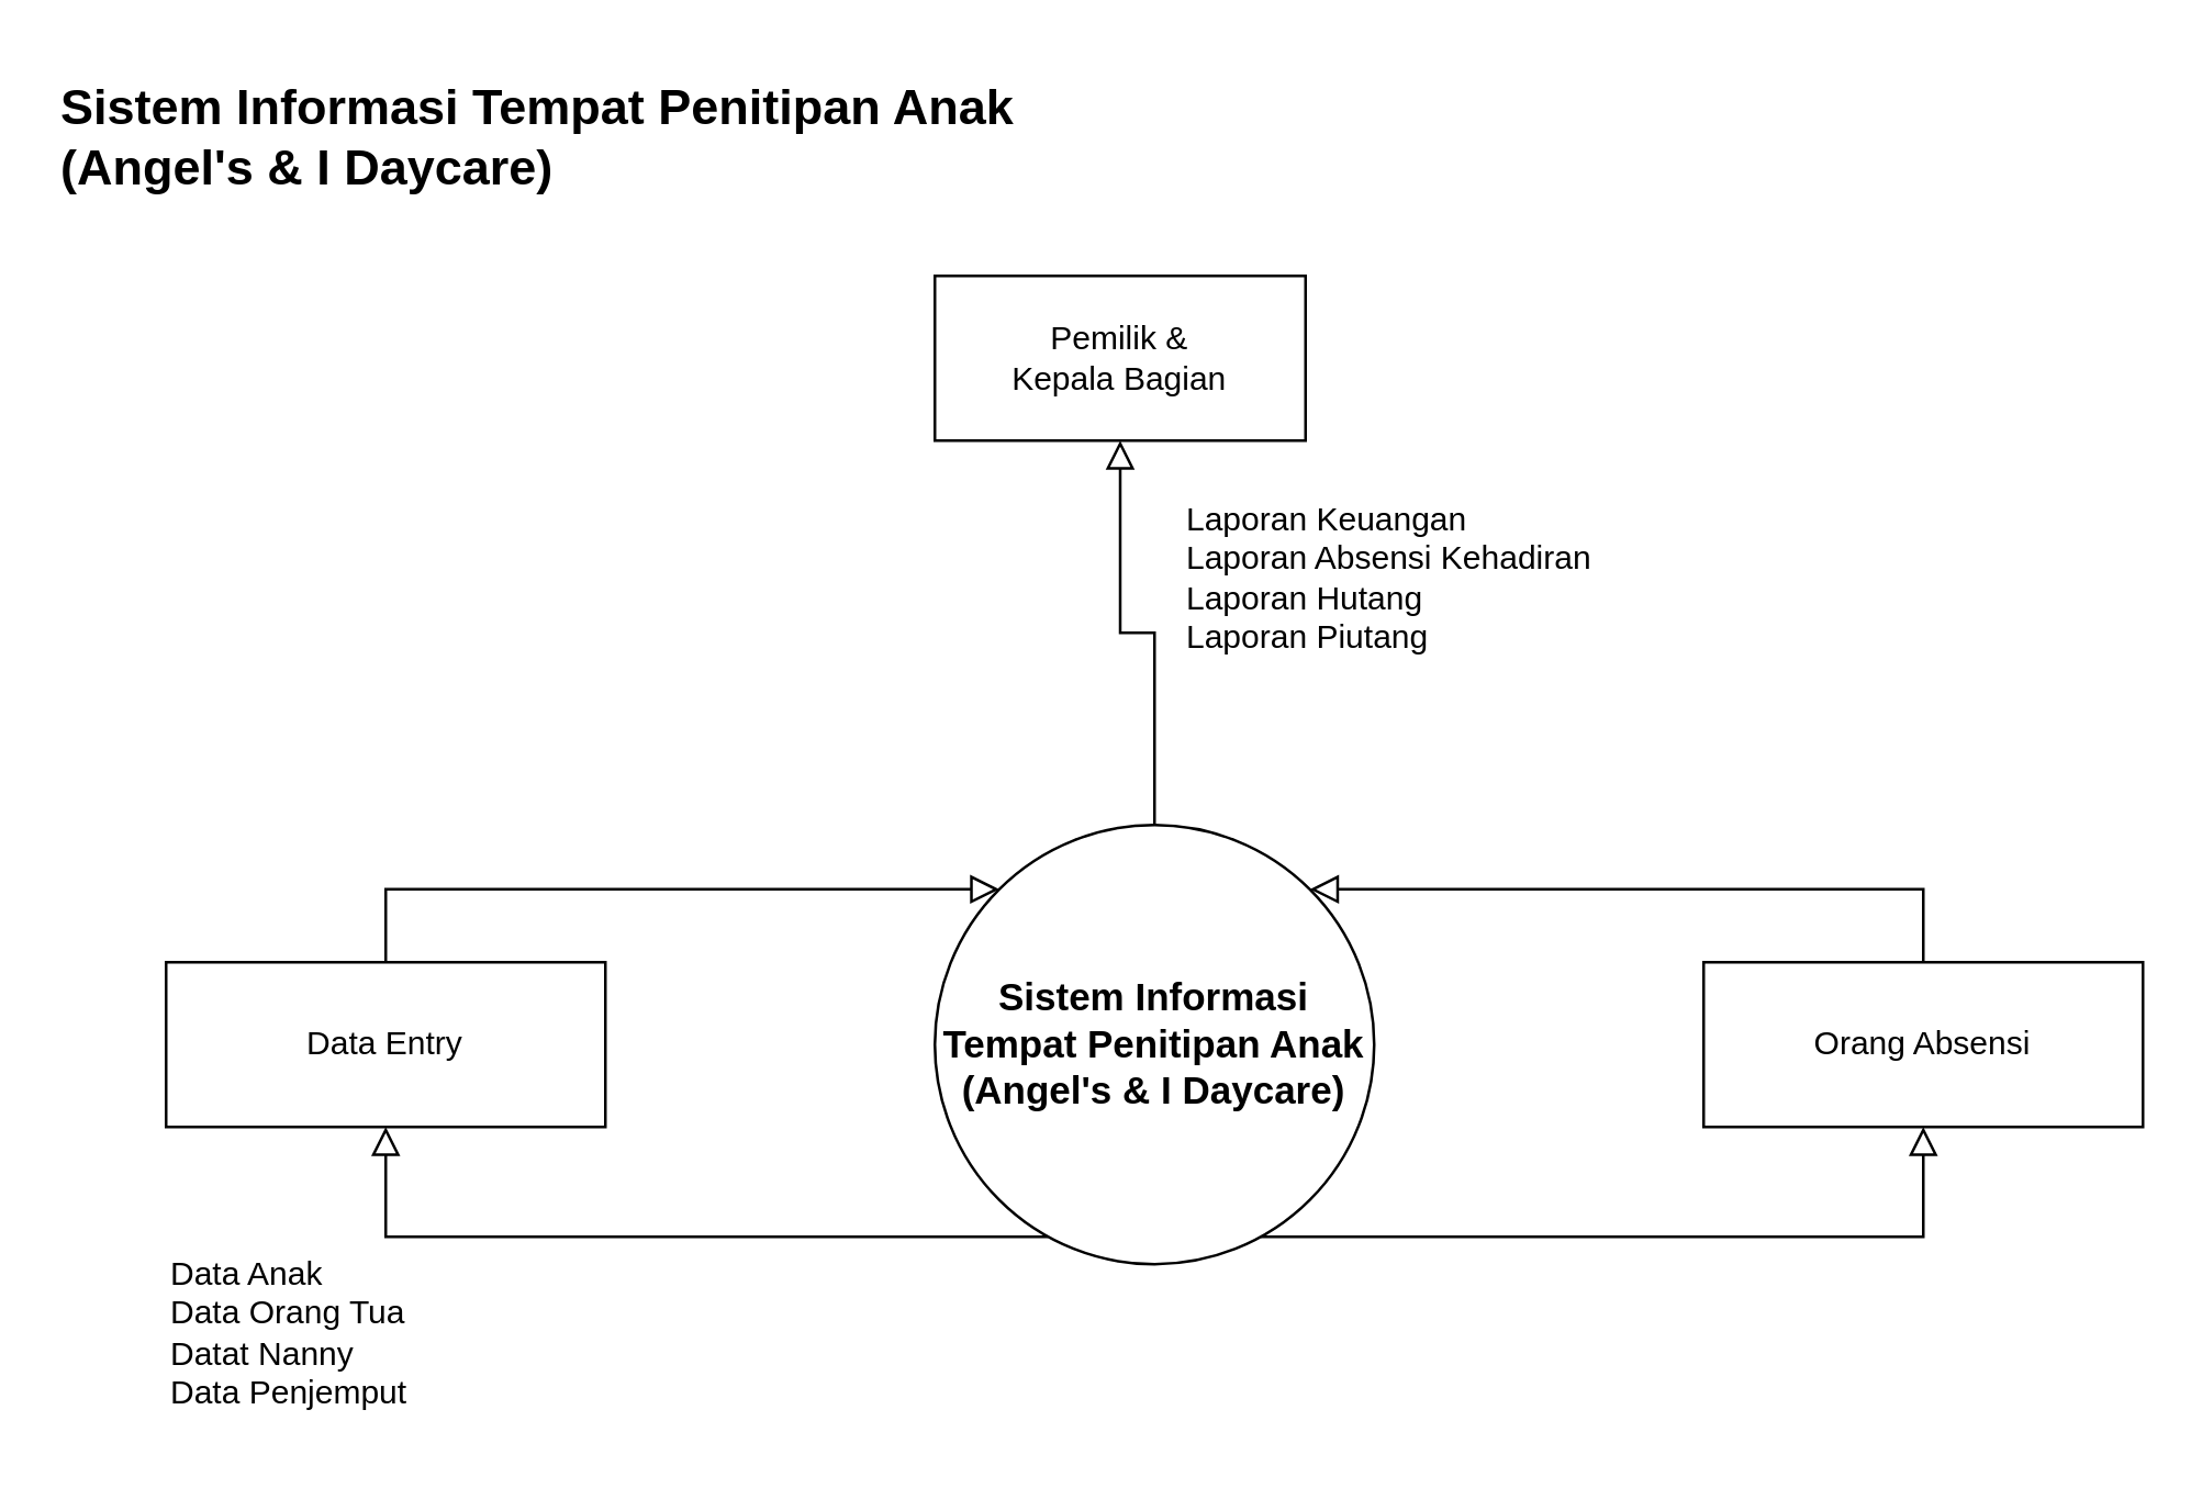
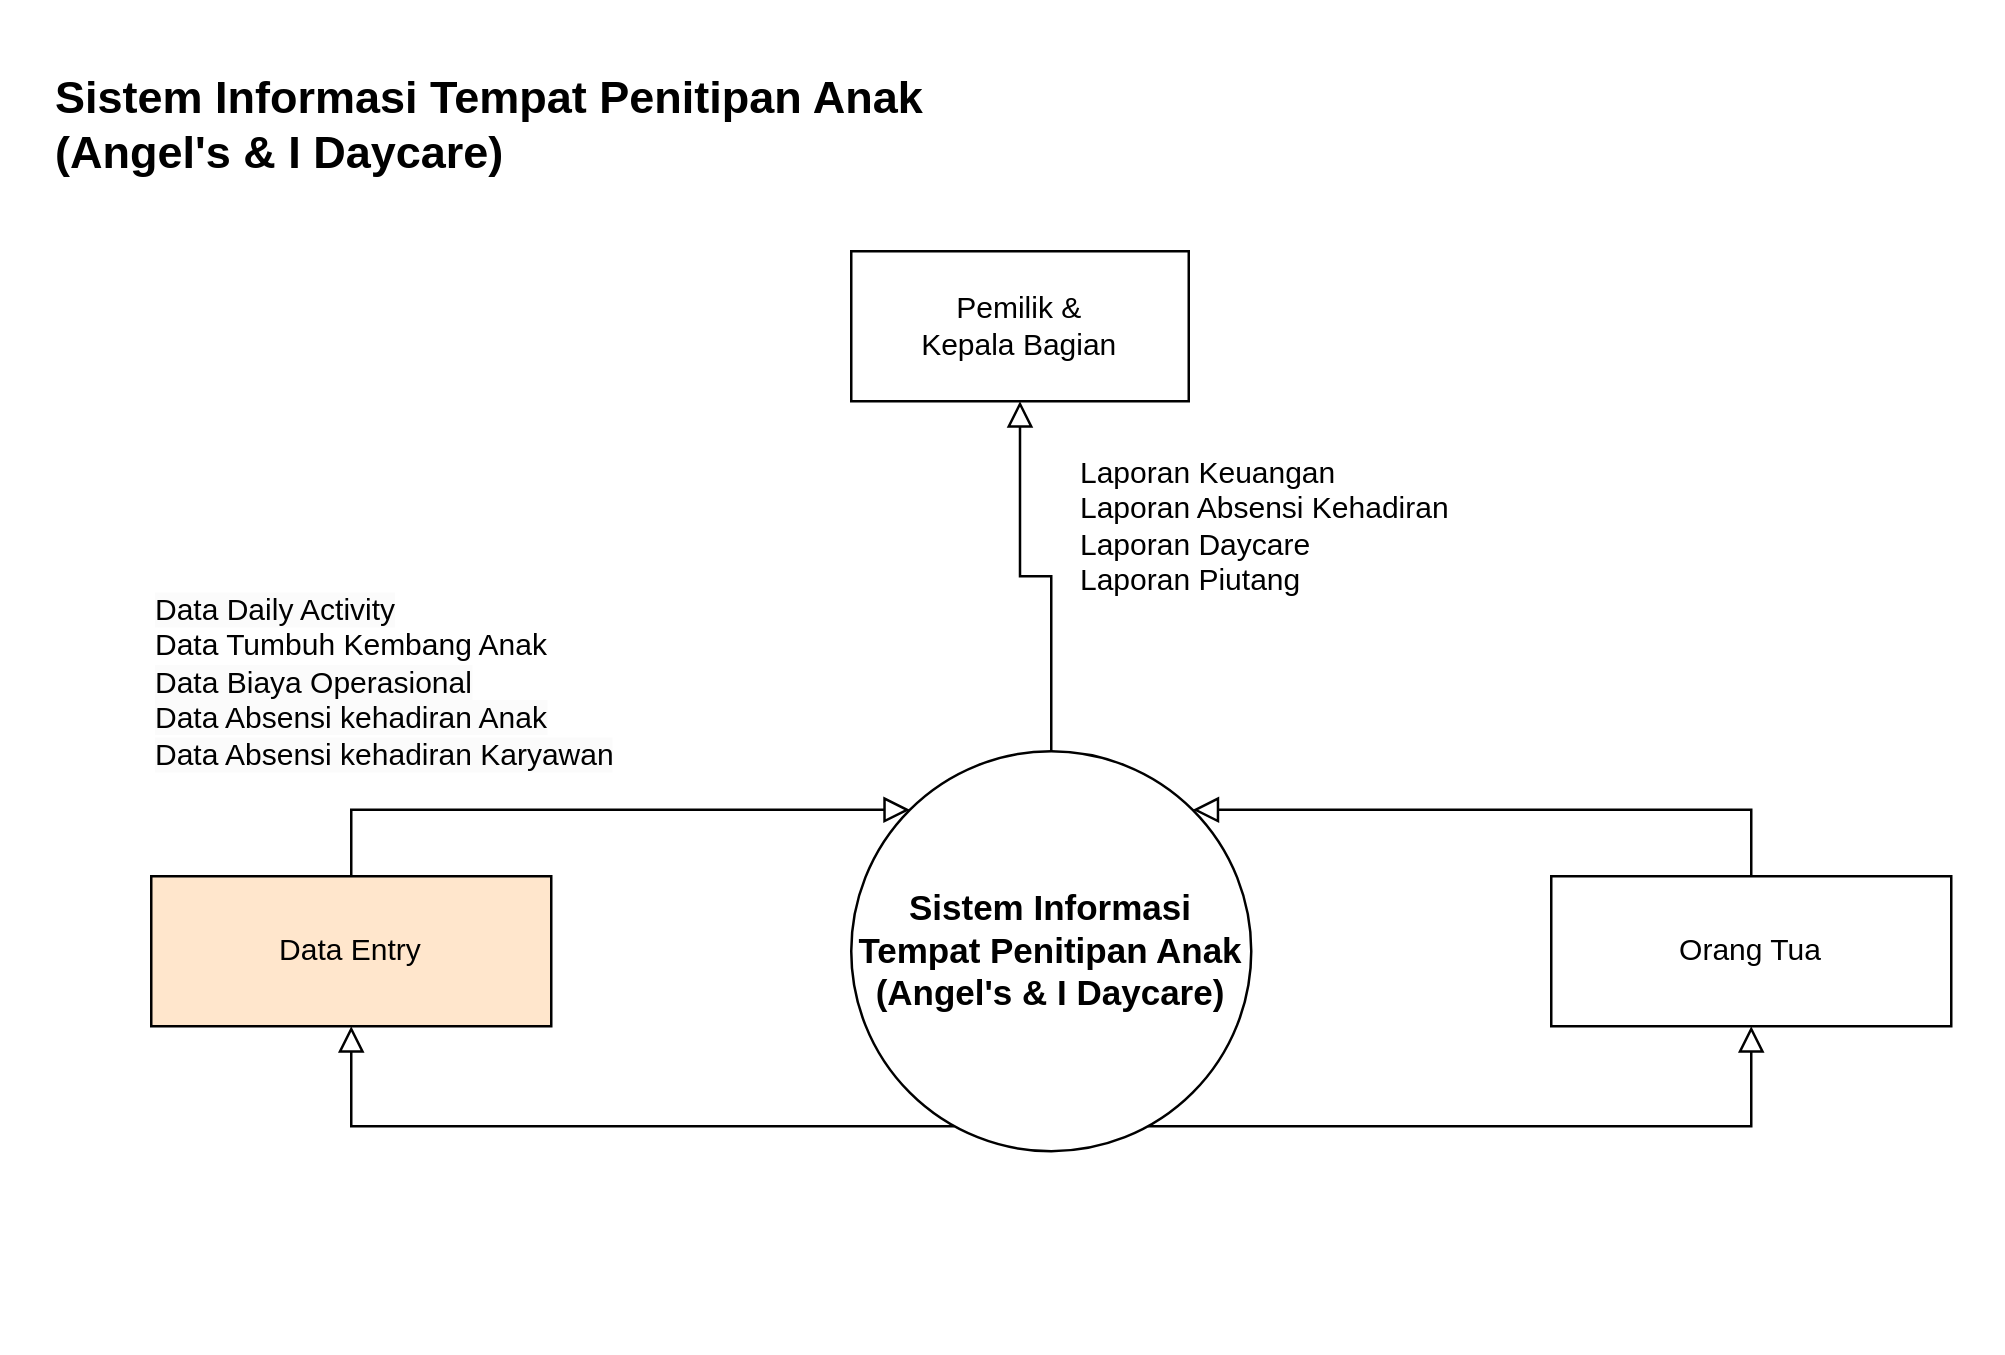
  <mxCell id="0" />
  <mxCell id="1" parent="0" />
  <mxCell id="2" value="&lt;font style=&quot;font-size: 14px;&quot;&gt;&lt;b&gt;Sistem Informasi &lt;br&gt;Tempat Penitipan Anak&lt;br&gt;(Angel's &amp;amp; I Daycare)&lt;/b&gt;&lt;/font&gt;" style="ellipse;whiteSpace=wrap;html=1;" vertex="1" parent="1"><mxGeometry x="340" y="300" width="160" height="160" as="geometry" /></mxCell>
  <mxCell id="3" value="Pemilik &amp;amp;&lt;br&gt;Kepala Bagian" style="rounded=0;whiteSpace=wrap;html=1;" vertex="1" parent="1"><mxGeometry x="340" y="100" width="135" height="60" as="geometry" /></mxCell>
- <mxCell id="4" value="Data Entry" style="rounded=0;whiteSpace=wrap;html=1;" vertex="1" parent="1"><mxGeometry x="60" y="350" width="160" height="60" as="geometry" /></mxCell>
- <mxCell id="5" value="Orang Absensi" style="rounded=0;whiteSpace=wrap;html=1;" vertex="1" parent="1"><mxGeometry x="620" y="350" width="160" height="60" as="geometry" /></mxCell>
+ <mxCell id="4" value="Data Entry" style="rounded=0;whiteSpace=wrap;html=1;fillColor=#ffe6cc;" vertex="1" parent="1"><mxGeometry x="60" y="350" width="160" height="60" as="geometry" /></mxCell>
+ <mxCell id="5" value="Orang Tua" style="rounded=0;whiteSpace=wrap;html=1;" vertex="1" parent="1"><mxGeometry x="620" y="350" width="160" height="60" as="geometry" /></mxCell>
  <mxCell id="6" value="" style="rounded=0;html=1;jettySize=auto;orthogonalLoop=1;fontSize=11;endArrow=block;endFill=0;endSize=8;strokeWidth=1;shadow=0;labelBackgroundColor=none;edgeStyle=orthogonalEdgeStyle;exitX=0.5;exitY=0;exitDx=0;exitDy=0;" edge="1" parent="1" source="2" target="3"><mxGeometry relative="1" as="geometry"><mxPoint x="420" y="250" as="sourcePoint" /><mxPoint x="470" y="275" as="targetPoint" /></mxGeometry></mxCell>
  <mxCell id="7" value="" style="rounded=0;html=1;jettySize=auto;orthogonalLoop=1;fontSize=11;endArrow=block;endFill=0;endSize=8;strokeWidth=1;shadow=0;labelBackgroundColor=none;edgeStyle=orthogonalEdgeStyle;" edge="1" parent="1" source="2"><mxGeometry relative="1" as="geometry"><mxPoint x="490" y="450" as="sourcePoint" /><mxPoint x="700" y="410" as="targetPoint" /><Array as="points"><mxPoint x="700" y="450" /></Array></mxGeometry></mxCell>
  <mxCell id="8" value="" style="rounded=0;html=1;jettySize=auto;orthogonalLoop=1;fontSize=11;endArrow=block;endFill=0;endSize=8;strokeWidth=1;shadow=0;labelBackgroundColor=none;edgeStyle=orthogonalEdgeStyle;entryX=0.5;entryY=1;entryDx=0;entryDy=0;" edge="1" parent="1" source="2" target="4"><mxGeometry relative="1" as="geometry"><mxPoint x="340" y="460" as="sourcePoint" /><mxPoint x="460" y="379.5" as="targetPoint" /><Array as="points"><mxPoint x="140" y="450" /></Array></mxGeometry></mxCell>
- <mxCell id="9" value="Laporan Keuangan&lt;br&gt;Laporan Absensi Kehadiran&lt;br&gt;Laporan Hutang&amp;nbsp;&lt;br&gt;Laporan Piutang" style="text;strokeColor=none;align=left;fillColor=none;html=1;verticalAlign=middle;whiteSpace=wrap;rounded=0;" vertex="1" parent="1"><mxGeometry x="430" y="180" width="190" height="60" as="geometry" /></mxCell>
- <mxCell id="10" value="Data Anak&lt;br&gt;Data Orang Tua&lt;br&gt;Datat Nanny&lt;br&gt;Data Penjemput&lt;br&gt;" style="text;strokeColor=none;align=left;fillColor=none;html=1;verticalAlign=middle;whiteSpace=wrap;rounded=0;" vertex="1" parent="1"><mxGeometry x="60" y="450" width="190" height="70" as="geometry" /></mxCell>
+ <mxCell id="9" value="Laporan Keuangan&lt;br&gt;Laporan Absensi Kehadiran&lt;br&gt;Laporan Daycare&amp;nbsp;&lt;br&gt;Laporan Piutang" style="text;strokeColor=none;align=left;fillColor=none;html=1;verticalAlign=middle;whiteSpace=wrap;rounded=0;" vertex="1" parent="1"><mxGeometry x="430" y="180" width="190" height="60" as="geometry" /></mxCell>
  <mxCell id="11" value="" style="rounded=0;html=1;jettySize=auto;orthogonalLoop=1;fontSize=11;endArrow=block;endFill=0;endSize=8;strokeWidth=1;shadow=0;labelBackgroundColor=none;edgeStyle=orthogonalEdgeStyle;exitX=0.5;exitY=0;exitDx=0;exitDy=0;entryX=1;entryY=0;entryDx=0;entryDy=0;" edge="1" parent="1" source="5" target="2"><mxGeometry relative="1" as="geometry"><mxPoint x="510" y="336" as="sourcePoint" /><mxPoint x="743" y="300" as="targetPoint" /><Array as="points"><mxPoint x="700" y="323" /></Array></mxGeometry></mxCell>
+ <mxCell id="12" value="&lt;span style=&quot;color: rgb(0, 0, 0); font-family: Helvetica; font-size: 12px; font-style: normal; font-variant-ligatures: normal; font-variant-caps: normal; font-weight: 400; letter-spacing: normal; orphans: 2; text-align: left; text-indent: 0px; text-transform: none; widows: 2; word-spacing: 0px; -webkit-text-stroke-width: 0px; background-color: rgb(251, 251, 251); text-decoration-thickness: initial; text-decoration-style: initial; text-decoration-color: initial; float: none; display: inline !important;&quot;&gt;Data Daily Activity&lt;br&gt;&lt;/span&gt;Data Tumbuh Kembang Anak&lt;br style=&quot;border-color: var(--border-color); color: rgb(0, 0, 0); font-family: Helvetica; font-size: 12px; font-style: normal; font-variant-ligatures: normal; font-variant-caps: normal; font-weight: 400; letter-spacing: normal; orphans: 2; text-align: left; text-indent: 0px; text-transform: none; widows: 2; word-spacing: 0px; -webkit-text-stroke-width: 0px; background-color: rgb(251, 251, 251); text-decoration-thickness: initial; text-decoration-style: initial; text-decoration-color: initial;&quot;&gt;&lt;span style=&quot;color: rgb(0, 0, 0); font-family: Helvetica; font-size: 12px; font-style: normal; font-variant-ligatures: normal; font-variant-caps: normal; font-weight: 400; letter-spacing: normal; orphans: 2; text-align: left; text-indent: 0px; text-transform: none; widows: 2; word-spacing: 0px; -webkit-text-stroke-width: 0px; background-color: rgb(251, 251, 251); text-decoration-thickness: initial; text-decoration-style: initial; text-decoration-color: initial; float: none; display: inline !important;&quot;&gt;Data Biaya Operasional&lt;/span&gt;&lt;br style=&quot;border-color: var(--border-color); color: rgb(0, 0, 0); font-family: Helvetica; font-size: 12px; font-style: normal; font-variant-ligatures: normal; font-variant-caps: normal; font-weight: 400; letter-spacing: normal; orphans: 2; text-align: left; text-indent: 0px; text-transform: none; widows: 2; word-spacing: 0px; -webkit-text-stroke-width: 0px; background-color: rgb(251, 251, 251); text-decoration-thickness: initial; text-decoration-style: initial; text-decoration-color: initial;&quot;&gt;&lt;span style=&quot;color: rgb(0, 0, 0); font-family: Helvetica; font-size: 12px; font-style: normal; font-variant-ligatures: normal; font-variant-caps: normal; font-weight: 400; letter-spacing: normal; orphans: 2; text-align: left; text-indent: 0px; text-transform: none; widows: 2; word-spacing: 0px; -webkit-text-stroke-width: 0px; background-color: rgb(251, 251, 251); text-decoration-thickness: initial; text-decoration-style: initial; text-decoration-color: initial; float: none; display: inline !important;&quot;&gt;Data Absensi kehadiran Anak&lt;/span&gt;&lt;br style=&quot;border-color: var(--border-color); color: rgb(0, 0, 0); font-family: Helvetica; font-size: 12px; font-style: normal; font-variant-ligatures: normal; font-variant-caps: normal; font-weight: 400; letter-spacing: normal; orphans: 2; text-align: left; text-indent: 0px; text-transform: none; widows: 2; word-spacing: 0px; -webkit-text-stroke-width: 0px; background-color: rgb(251, 251, 251); text-decoration-thickness: initial; text-decoration-style: initial; text-decoration-color: initial;&quot;&gt;&lt;span style=&quot;color: rgb(0, 0, 0); font-family: Helvetica; font-size: 12px; font-style: normal; font-variant-ligatures: normal; font-variant-caps: normal; font-weight: 400; letter-spacing: normal; orphans: 2; text-align: left; text-indent: 0px; text-transform: none; widows: 2; word-spacing: 0px; -webkit-text-stroke-width: 0px; background-color: rgb(251, 251, 251); text-decoration-thickness: initial; text-decoration-style: initial; text-decoration-color: initial; float: none; display: inline !important;&quot;&gt;Data Absensi kehadiran Karyawan&lt;/span&gt;" style="text;whiteSpace=wrap;html=1;" vertex="1" parent="1"><mxGeometry x="60" y="230" width="220" height="90" as="geometry" /></mxCell>
  <mxCell id="13" value="" style="rounded=0;html=1;jettySize=auto;orthogonalLoop=1;fontSize=11;endArrow=block;endFill=0;endSize=8;strokeWidth=1;shadow=0;labelBackgroundColor=none;edgeStyle=orthogonalEdgeStyle;entryX=0;entryY=0;entryDx=0;entryDy=0;exitX=0.5;exitY=0;exitDx=0;exitDy=0;" edge="1" parent="1" source="4" target="2"><mxGeometry relative="1" as="geometry"><mxPoint x="90" y="330" as="sourcePoint" /><mxPoint x="350" y="290" as="targetPoint" /><Array as="points"><mxPoint x="140" y="323" /></Array></mxGeometry></mxCell>
  <mxCell id="14" value="&lt;b style=&quot;border-color: var(--border-color);&quot;&gt;&lt;font style=&quot;font-size: 18px;&quot;&gt;Sistem Informasi Tempat Penitipan Anak&lt;br style=&quot;border-color: var(--border-color);&quot;&gt;(Angel's &amp;amp; I Daycare)&lt;/font&gt;&lt;/b&gt;" style="text;strokeColor=none;align=left;fillColor=none;html=1;verticalAlign=middle;whiteSpace=wrap;rounded=0;" vertex="1" parent="1"><mxGeometry x="20" y="20" width="590" height="60" as="geometry" /></mxCell>
